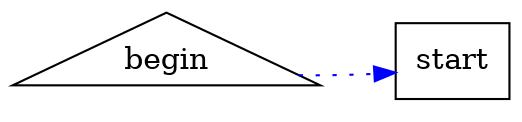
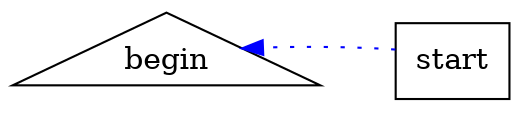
  digraph {
    rankdir=LR
    n1 [label=begin shape=triangle]
    n2 [label=start shape=box]
-   n1 -> n2 [color=blue style=dotted]
+   n2 -> n1 [color=blue style=dotted]
  }
